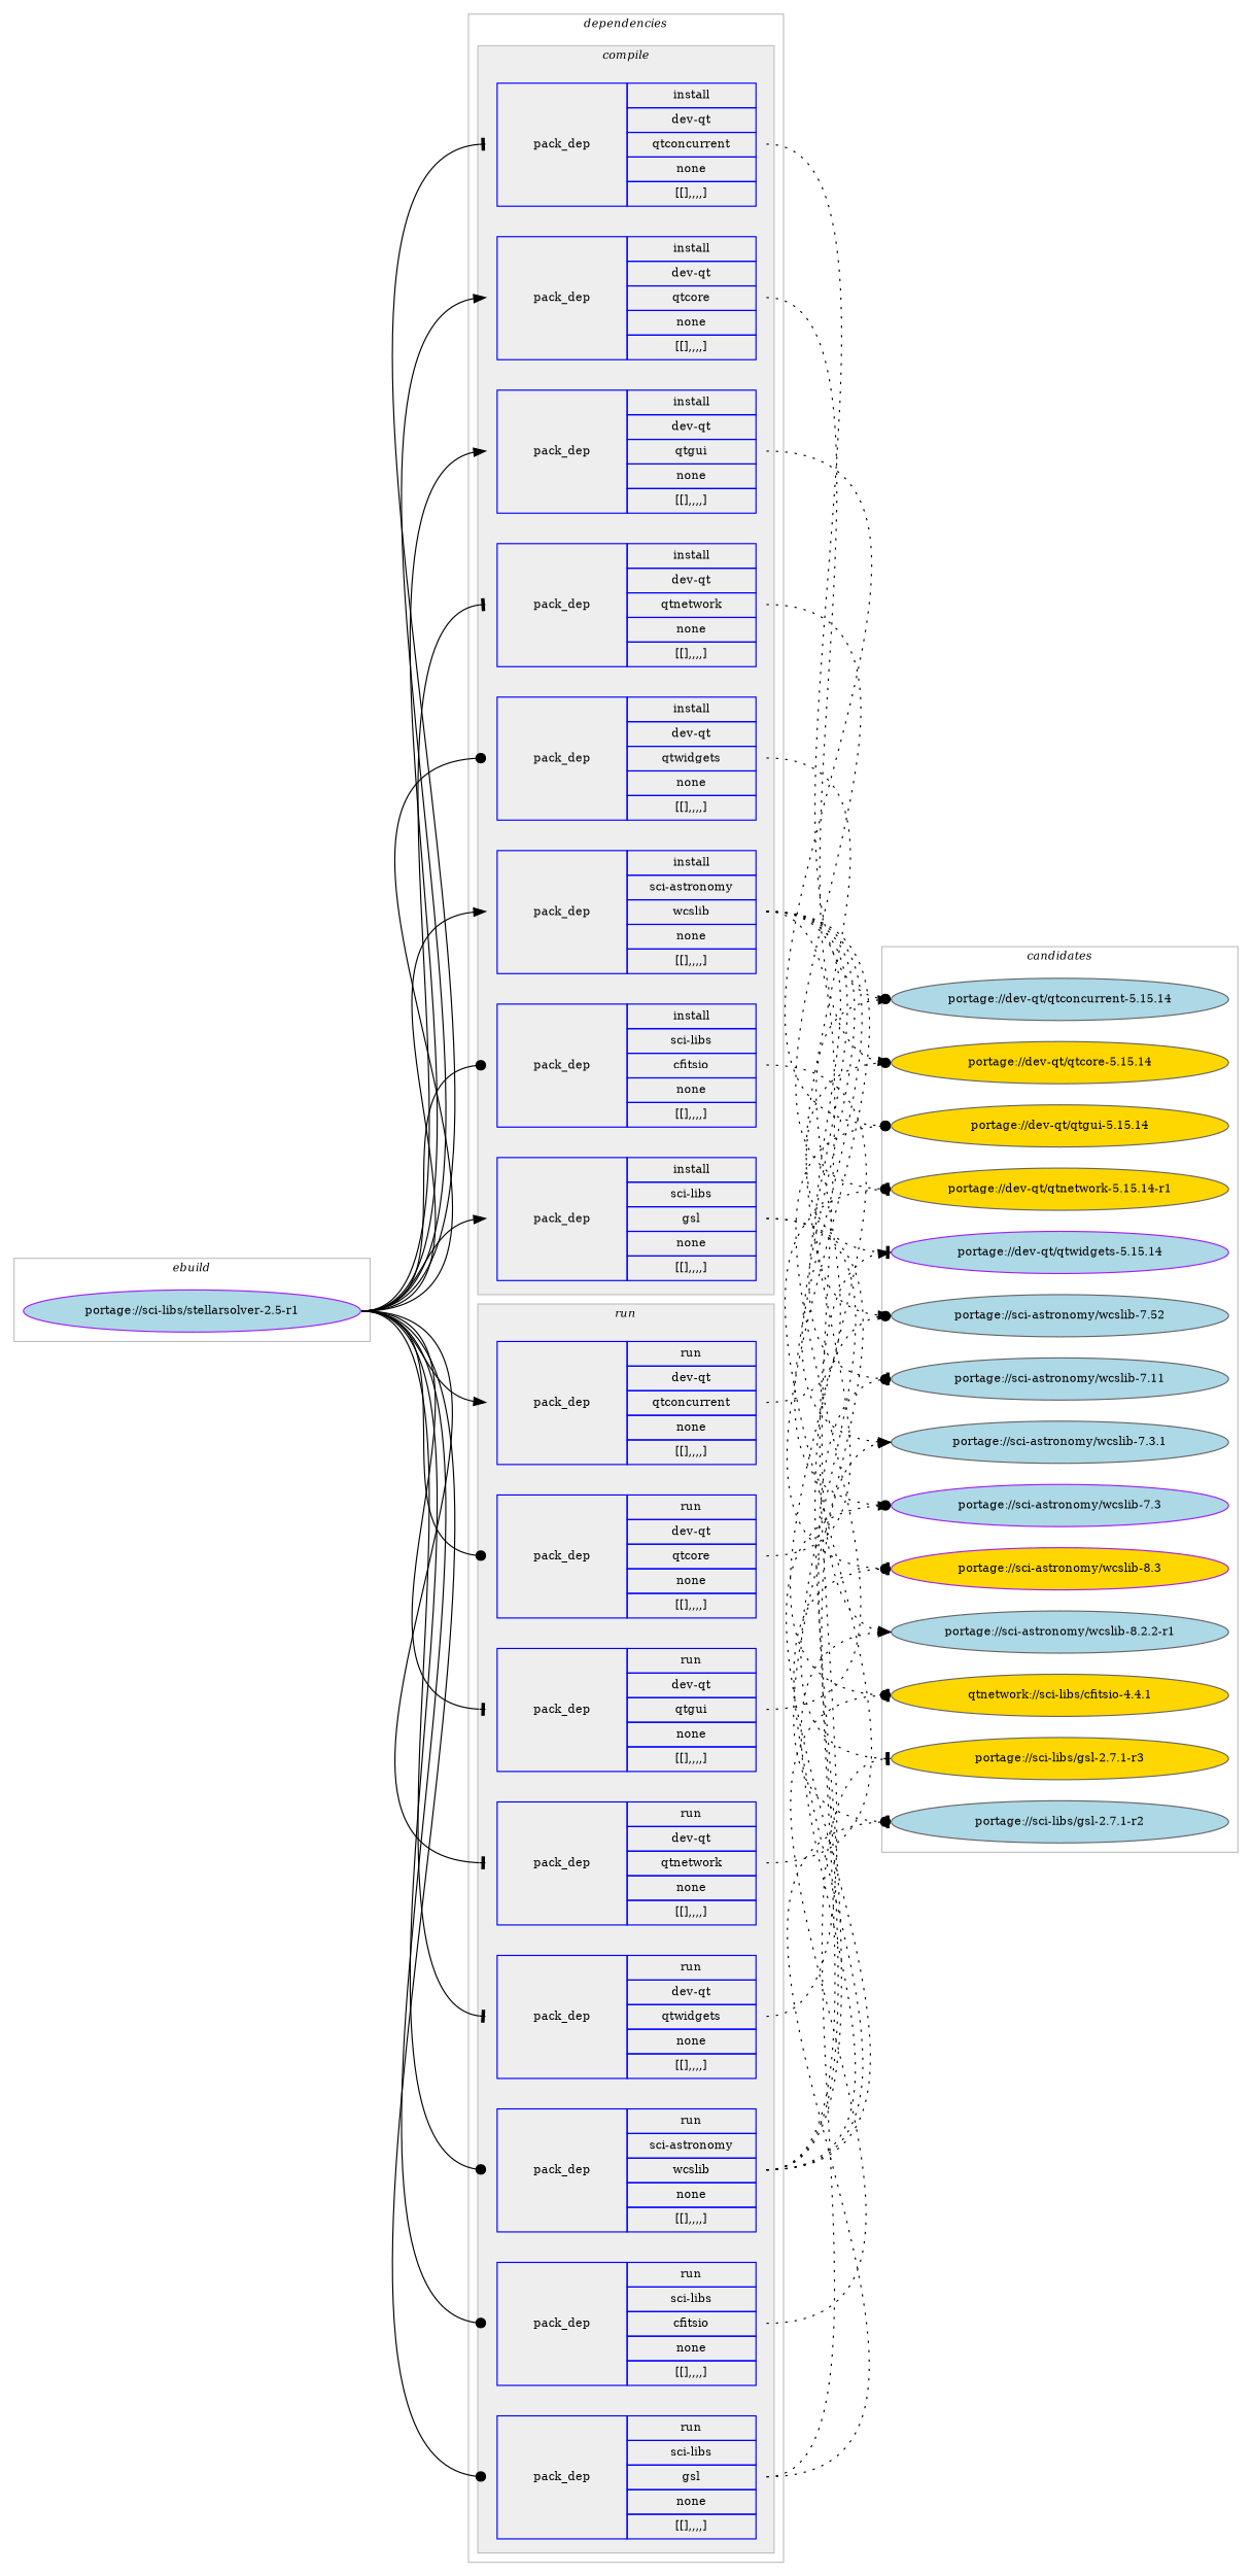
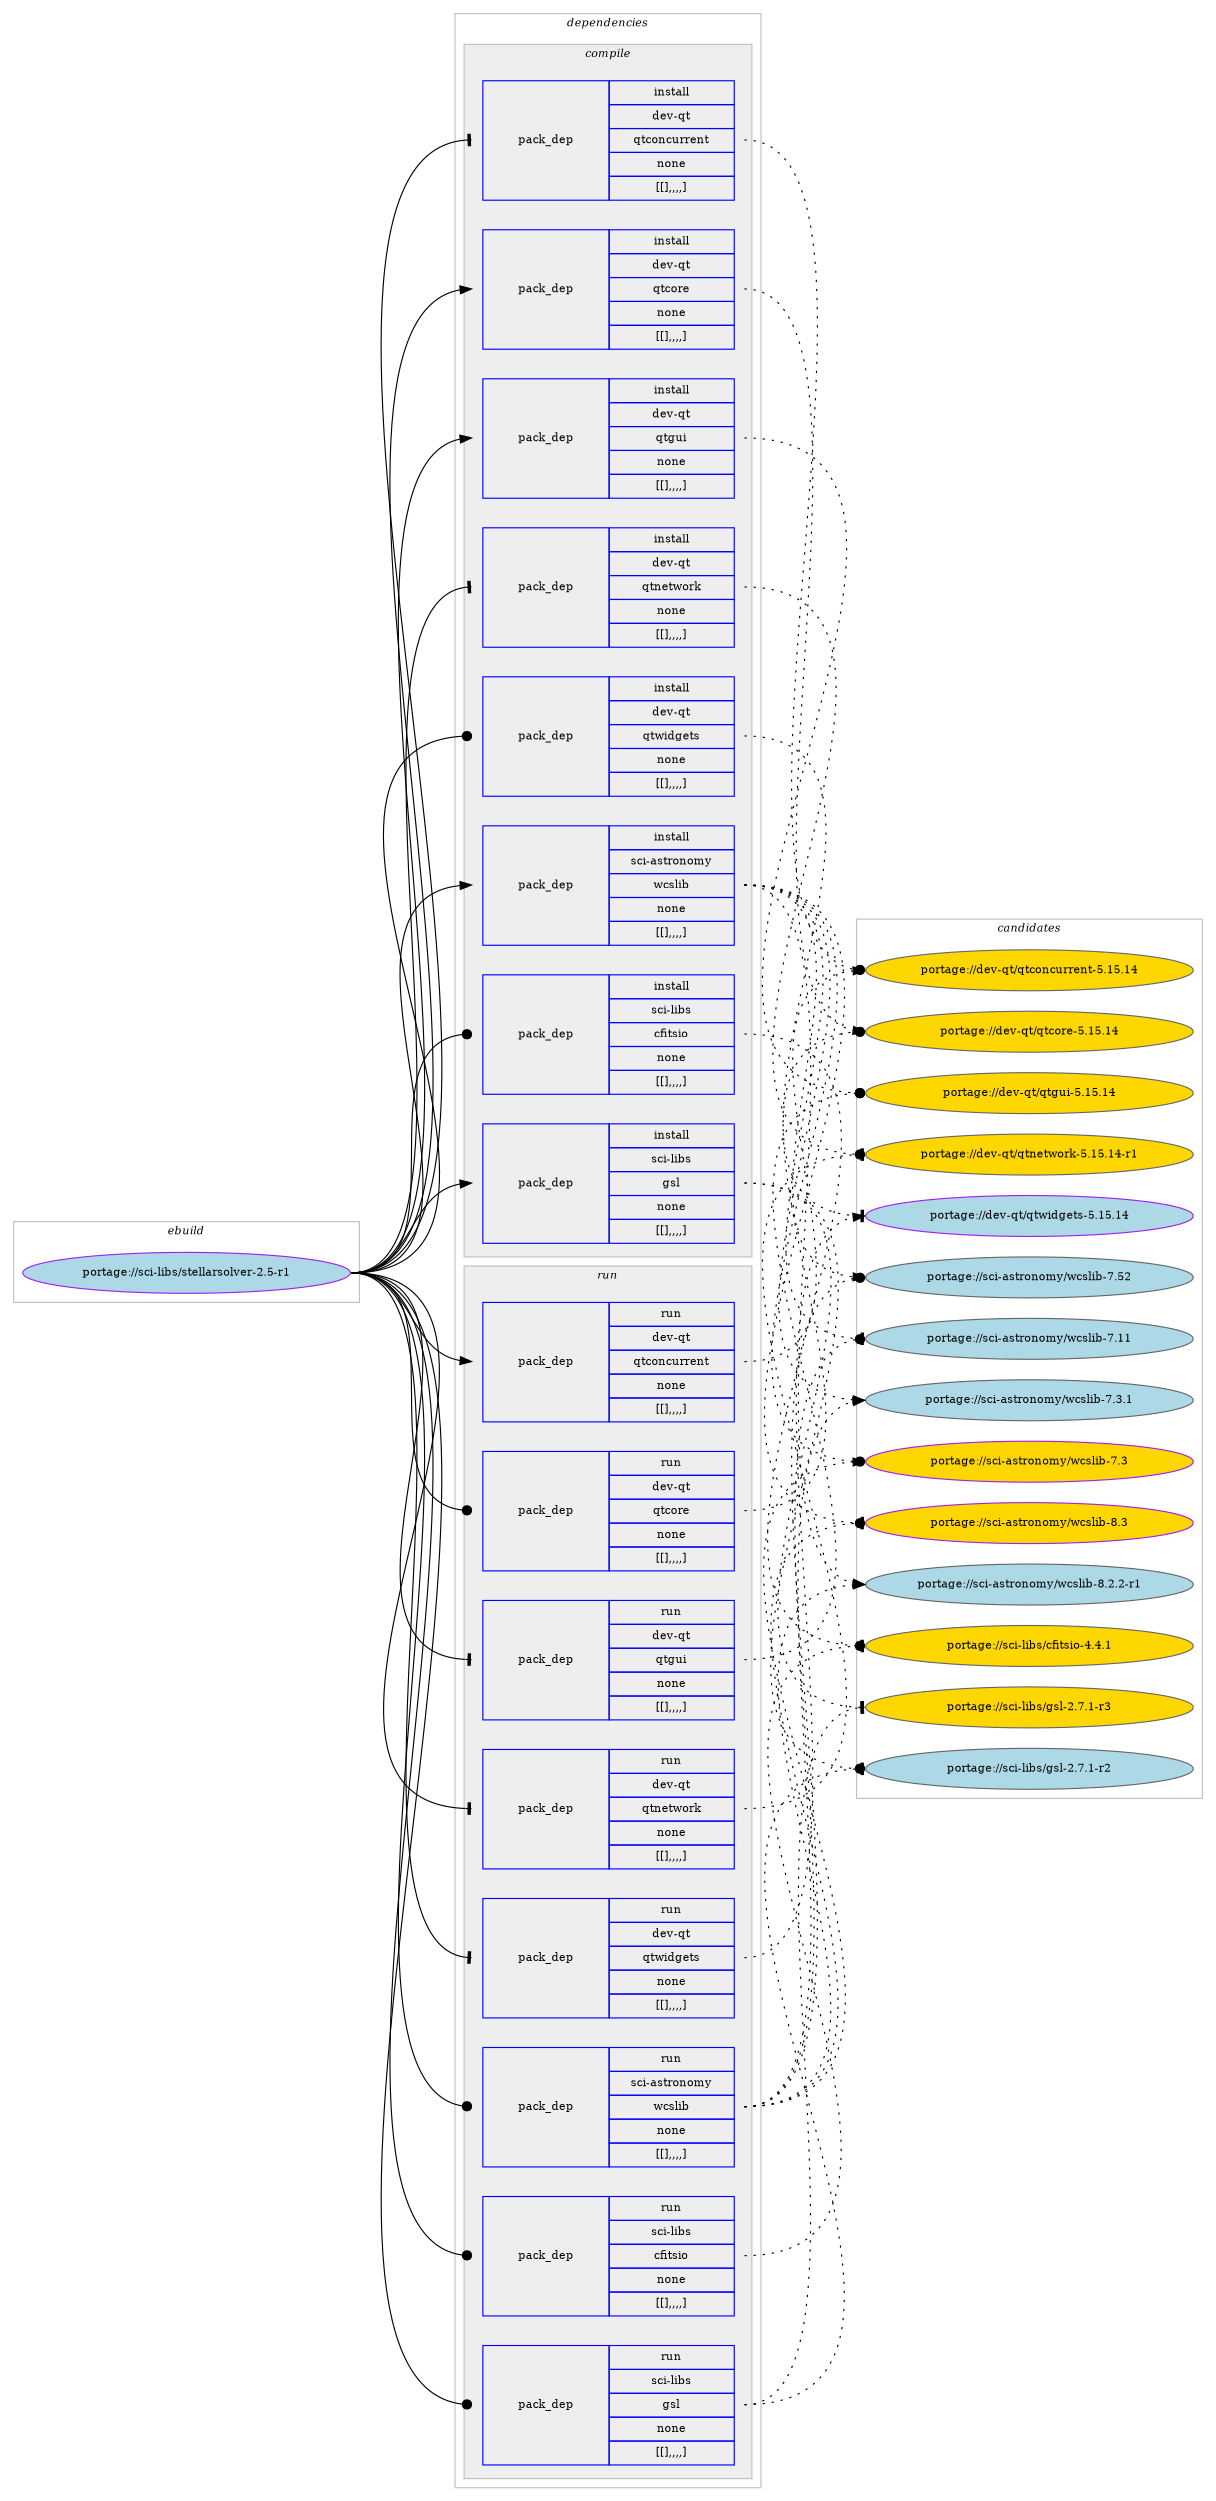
  digraph {
    compound=true
    concentrate=true
    fontname="DejaVu Serif"
    fontsize=10
    newrank=true
    rankdir=LR
    ranksep=1.5
    node [color=blue fontname="DejaVu Serif" fontsize=10 shape=none]
    edge [arrowhead=dot fontname="DejaVu Serif" headport=w style=dotted tailport=e weight=100]
    n1 [color=purple fillcolor=lightblue label="portage://sci-libs/stellarsolver-2.5-r1" style=filled width=4 shape=""]
    n2 [label=<<TABLE BORDER="0" CELLBORDER="1" CELLSPACING="0" CELLPADDING="4" WIDTH="220"><TR><TD ROWSPAN="6" CELLPADDING="30">pack_dep</TD></TR><TR><TD WIDTH="110">install</TD></TR><TR><TD>dev-qt</TD></TR><TR><TD>qtconcurrent</TD></TR><TR><TD>none</TD></TR><TR><TD>[[],,,,]</TD></TR></TABLE>>]
    n3 [label=<<TABLE BORDER="0" CELLBORDER="1" CELLSPACING="0" CELLPADDING="4" WIDTH="220"><TR><TD ROWSPAN="6" CELLPADDING="30">pack_dep</TD></TR><TR><TD WIDTH="110">install</TD></TR><TR><TD>dev-qt</TD></TR><TR><TD>qtcore</TD></TR><TR><TD>none</TD></TR><TR><TD>[[],,,,]</TD></TR></TABLE>>]
    n4 [label=<<TABLE BORDER="0" CELLBORDER="1" CELLSPACING="0" CELLPADDING="4" WIDTH="220"><TR><TD ROWSPAN="6" CELLPADDING="30">pack_dep</TD></TR><TR><TD WIDTH="110">install</TD></TR><TR><TD>dev-qt</TD></TR><TR><TD>qtgui</TD></TR><TR><TD>none</TD></TR><TR><TD>[[],,,,]</TD></TR></TABLE>>]
    n5 [label=<<TABLE BORDER="0" CELLBORDER="1" CELLSPACING="0" CELLPADDING="4" WIDTH="220"><TR><TD ROWSPAN="6" CELLPADDING="30">pack_dep</TD></TR><TR><TD WIDTH="110">install</TD></TR><TR><TD>dev-qt</TD></TR><TR><TD>qtnetwork</TD></TR><TR><TD>none</TD></TR><TR><TD>[[],,,,]</TD></TR></TABLE>>]
    n6 [label=<<TABLE BORDER="0" CELLBORDER="1" CELLSPACING="0" CELLPADDING="4" WIDTH="220"><TR><TD ROWSPAN="6" CELLPADDING="30">pack_dep</TD></TR><TR><TD WIDTH="110">install</TD></TR><TR><TD>dev-qt</TD></TR><TR><TD>qtwidgets</TD></TR><TR><TD>none</TD></TR><TR><TD>[[],,,,]</TD></TR></TABLE>>]
    n7 [label=<<TABLE BORDER="0" CELLBORDER="1" CELLSPACING="0" CELLPADDING="4" WIDTH="220"><TR><TD ROWSPAN="6" CELLPADDING="30">pack_dep</TD></TR><TR><TD WIDTH="110">install</TD></TR><TR><TD>sci-astronomy</TD></TR><TR><TD>wcslib</TD></TR><TR><TD>none</TD></TR><TR><TD>[[],,,,]</TD></TR></TABLE>>]
    n8 [label=<<TABLE BORDER="0" CELLBORDER="1" CELLSPACING="0" CELLPADDING="4" WIDTH="220"><TR><TD ROWSPAN="6" CELLPADDING="30">pack_dep</TD></TR><TR><TD WIDTH="110">install</TD></TR><TR><TD>sci-libs</TD></TR><TR><TD>cfitsio</TD></TR><TR><TD>none</TD></TR><TR><TD>[[],,,,]</TD></TR></TABLE>>]
    n9 [label=<<TABLE BORDER="0" CELLBORDER="1" CELLSPACING="0" CELLPADDING="4" WIDTH="220"><TR><TD ROWSPAN="6" CELLPADDING="30">pack_dep</TD></TR><TR><TD WIDTH="110">install</TD></TR><TR><TD>sci-libs</TD></TR><TR><TD>gsl</TD></TR><TR><TD>none</TD></TR><TR><TD>[[],,,,]</TD></TR></TABLE>>]
    n10 [label=<<TABLE BORDER="0" CELLBORDER="1" CELLSPACING="0" CELLPADDING="4" WIDTH="220"><TR><TD ROWSPAN="6" CELLPADDING="30">pack_dep</TD></TR><TR><TD WIDTH="110">run</TD></TR><TR><TD>dev-qt</TD></TR><TR><TD>qtconcurrent</TD></TR><TR><TD>none</TD></TR><TR><TD>[[],,,,]</TD></TR></TABLE>>]
    n11 [label=<<TABLE BORDER="0" CELLBORDER="1" CELLSPACING="0" CELLPADDING="4" WIDTH="220"><TR><TD ROWSPAN="6" CELLPADDING="30">pack_dep</TD></TR><TR><TD WIDTH="110">run</TD></TR><TR><TD>dev-qt</TD></TR><TR><TD>qtcore</TD></TR><TR><TD>none</TD></TR><TR><TD>[[],,,,]</TD></TR></TABLE>>]
    n12 [label=<<TABLE BORDER="0" CELLBORDER="1" CELLSPACING="0" CELLPADDING="4" WIDTH="220"><TR><TD ROWSPAN="6" CELLPADDING="30">pack_dep</TD></TR><TR><TD WIDTH="110">run</TD></TR><TR><TD>dev-qt</TD></TR><TR><TD>qtgui</TD></TR><TR><TD>none</TD></TR><TR><TD>[[],,,,]</TD></TR></TABLE>>]
    n13 [label=<<TABLE BORDER="0" CELLBORDER="1" CELLSPACING="0" CELLPADDING="4" WIDTH="220"><TR><TD ROWSPAN="6" CELLPADDING="30">pack_dep</TD></TR><TR><TD WIDTH="110">run</TD></TR><TR><TD>dev-qt</TD></TR><TR><TD>qtnetwork</TD></TR><TR><TD>none</TD></TR><TR><TD>[[],,,,]</TD></TR></TABLE>>]
    n14 [label=<<TABLE BORDER="0" CELLBORDER="1" CELLSPACING="0" CELLPADDING="4" WIDTH="220"><TR><TD ROWSPAN="6" CELLPADDING="30">pack_dep</TD></TR><TR><TD WIDTH="110">run</TD></TR><TR><TD>dev-qt</TD></TR><TR><TD>qtwidgets</TD></TR><TR><TD>none</TD></TR><TR><TD>[[],,,,]</TD></TR></TABLE>>]
    n15 [label=<<TABLE BORDER="0" CELLBORDER="1" CELLSPACING="0" CELLPADDING="4" WIDTH="220"><TR><TD ROWSPAN="6" CELLPADDING="30">pack_dep</TD></TR><TR><TD WIDTH="110">run</TD></TR><TR><TD>sci-astronomy</TD></TR><TR><TD>wcslib</TD></TR><TR><TD>none</TD></TR><TR><TD>[[],,,,]</TD></TR></TABLE>>]
    n16 [label=<<TABLE BORDER="0" CELLBORDER="1" CELLSPACING="0" CELLPADDING="4" WIDTH="220"><TR><TD ROWSPAN="6" CELLPADDING="30">pack_dep</TD></TR><TR><TD WIDTH="110">run</TD></TR><TR><TD>sci-libs</TD></TR><TR><TD>cfitsio</TD></TR><TR><TD>none</TD></TR><TR><TD>[[],,,,]</TD></TR></TABLE>>]
    n17 [label=<<TABLE BORDER="0" CELLBORDER="1" CELLSPACING="0" CELLPADDING="4" WIDTH="220"><TR><TD ROWSPAN="6" CELLPADDING="30">pack_dep</TD></TR><TR><TD WIDTH="110">run</TD></TR><TR><TD>sci-libs</TD></TR><TR><TD>gsl</TD></TR><TR><TD>none</TD></TR><TR><TD>[[],,,,]</TD></TR></TABLE>>]
-   n18 [color=gray40 fillcolor=lightblue label="portage://dev-qt/qtconcurrent-5.15.14" style=filled width=4 shape=""]
+   n18 [color=gray40 fillcolor=gold label="portage://dev-qt/qtconcurrent-5.15.14" style=filled width=4 shape=""]
    n19 [color=gray40 fillcolor=gold label="portage://dev-qt/qtcore-5.15.14" style=filled width=4 shape=""]
    n20 [color=gray40 fillcolor=gold label="portage://dev-qt/qtgui-5.15.14" style=filled width=4 shape=""]
    n21 [color=gray40 fillcolor=gold label="portage://dev-qt/qtnetwork-5.15.14-r1" style=filled width=4 shape=""]
    n22 [color=purple fillcolor=lightblue label="portage://dev-qt/qtwidgets-5.15.14" style=filled width=4 shape=""]
    n23 [color=purple fillcolor=gold label="portage://sci-astronomy/wcslib-8.3" style=filled width=4 shape=""]
    n24 [color=gray40 fillcolor=lightblue label="portage://sci-astronomy/wcslib-8.2.2-r1" style=filled width=4 shape=""]
    n25 [color=gray40 fillcolor=lightblue label="portage://sci-astronomy/wcslib-7.52" style=filled width=4 shape=""]
    n26 [color=gray40 fillcolor=lightblue label="portage://sci-astronomy/wcslib-7.11" style=filled width=4 shape=""]
    n27 [color=gray40 fillcolor=lightblue label="portage://sci-astronomy/wcslib-7.3.1" style=filled width=4 shape=""]
-   n28 [color=purple fillcolor=lightblue label="portage://sci-astronomy/wcslib-7.3" style=filled width=4 shape=""]
-   n29 [color=gray40 fillcolor=gold label="qtnetwork://sci-libs/cfitsio-4.4.1" style=filled width=4 shape=""]
+   n28 [color=purple fillcolor=gold label="portage://sci-astronomy/wcslib-7.3" style=filled width=4 shape=""]
+   n29 [color=gray40 fillcolor=gold label="portage://sci-libs/cfitsio-4.4.1" style=filled width=4 shape=""]
    n30 [color=gray40 fillcolor=gold label="portage://sci-libs/gsl-2.7.1-r3" style=filled width=4 shape=""]
    n31 [color=gray40 fillcolor=lightblue label="portage://sci-libs/gsl-2.7.1-r2" style=filled width=4 shape=""]
    subgraph cluster_1 {
      color=gray
      label=<<i>ebuild</i>>
      n1
    }
    subgraph cluster_2 {
      color=gray
      label=<<i>dependencies</i>>
      subgraph cluster_3 {
        color=gray
        fillcolor="#eeeeee"
        label=<<i>compile</i>>
        style=filled
        subgraph sub_4 {
          color=gray
          fillcolor="#eeeeee"
          label=<<i>compile</i>>
          style=filled
          n2
        }
        subgraph sub_5 {
          color=gray
          fillcolor="#eeeeee"
          label=<<i>compile</i>>
          style=filled
          n3
        }
        subgraph sub_6 {
          color=gray
          fillcolor="#eeeeee"
          label=<<i>compile</i>>
          style=filled
          n4
        }
        subgraph sub_7 {
          color=gray
          fillcolor="#eeeeee"
          label=<<i>compile</i>>
          style=filled
          n5
        }
        subgraph sub_8 {
          color=gray
          fillcolor="#eeeeee"
          label=<<i>compile</i>>
          style=filled
          n6
        }
        subgraph sub_9 {
          color=gray
          fillcolor="#eeeeee"
          label=<<i>compile</i>>
          style=filled
          n7
        }
        subgraph sub_10 {
          color=gray
          fillcolor="#eeeeee"
          label=<<i>compile</i>>
          style=filled
          n8
        }
        subgraph sub_11 {
          color=gray
          fillcolor="#eeeeee"
          label=<<i>compile</i>>
          style=filled
          n9
        }
      }
      subgraph cluster_12 {
        color=gray
        fillcolor="#eeeeee"
        label=<<i>compile and run</i>>
        style=filled
      }
      subgraph cluster_13 {
        color=gray
        fillcolor="#eeeeee"
        label=<<i>run</i>>
        style=filled
        subgraph sub_14 {
          color=gray
          fillcolor="#eeeeee"
          label=<<i>run</i>>
          style=filled
          n10
        }
        subgraph sub_15 {
          color=gray
          fillcolor="#eeeeee"
          label=<<i>run</i>>
          style=filled
          n11
        }
        subgraph sub_16 {
          color=gray
          fillcolor="#eeeeee"
          label=<<i>run</i>>
          style=filled
          n12
        }
        subgraph sub_17 {
          color=gray
          fillcolor="#eeeeee"
          label=<<i>run</i>>
          style=filled
          n13
        }
        subgraph sub_18 {
          color=gray
          fillcolor="#eeeeee"
          label=<<i>run</i>>
          style=filled
          n14
        }
        subgraph sub_19 {
          color=gray
          fillcolor="#eeeeee"
          label=<<i>run</i>>
          style=filled
          n15
        }
        subgraph sub_20 {
          color=gray
          fillcolor="#eeeeee"
          label=<<i>run</i>>
          style=filled
          n16
        }
        subgraph sub_21 {
          color=gray
          fillcolor="#eeeeee"
          label=<<i>run</i>>
          style=filled
          n17
        }
      }
    }
    subgraph cluster_22 {
      color=gray
      label=<<i>candidates</i>>
      rank=same
      subgraph sub_23 {
        color=black
        label=<<i>candidates</i>>
        nodesep=1
        rank=same
        n18
      }
      subgraph sub_24 {
        color=black
        label=<<i>candidates</i>>
        nodesep=1
        rank=same
        n19
      }
      subgraph sub_25 {
        color=black
        label=<<i>candidates</i>>
        nodesep=1
        rank=same
        n20
      }
      subgraph sub_26 {
        color=black
        label=<<i>candidates</i>>
        nodesep=1
        rank=same
        n21
      }
      subgraph sub_27 {
        color=black
        label=<<i>candidates</i>>
        nodesep=1
        rank=same
        n22
      }
      subgraph sub_28 {
        color=black
        label=<<i>candidates</i>>
        nodesep=1
        rank=same
        n23
        n24
        n25
        n26
        n27
        n28
      }
      subgraph sub_29 {
        color=black
        label=<<i>candidates</i>>
        nodesep=1
        rank=same
        n29
      }
      subgraph sub_30 {
        color=black
        label=<<i>candidates</i>>
        nodesep=1
        rank=same
        n30
        n31
      }
      subgraph sub_31 {
        color=black
        label=<<i>candidates</i>>
        nodesep=1
        rank=same
        n18
      }
      subgraph sub_32 {
        color=black
        label=<<i>candidates</i>>
        nodesep=1
        rank=same
        n19
      }
      subgraph sub_33 {
        color=black
        label=<<i>candidates</i>>
        nodesep=1
        rank=same
        n20
      }
      subgraph sub_34 {
        color=black
        label=<<i>candidates</i>>
        nodesep=1
        rank=same
        n21
      }
      subgraph sub_35 {
        color=black
        label=<<i>candidates</i>>
        nodesep=1
        rank=same
        n22
      }
      subgraph sub_36 {
        color=black
        label=<<i>candidates</i>>
        nodesep=1
        rank=same
        n23
        n24
        n25
        n26
        n27
        n28
      }
      subgraph sub_37 {
        color=black
        label=<<i>candidates</i>>
        nodesep=1
        rank=same
        n29
      }
      subgraph sub_38 {
        color=black
        label=<<i>candidates</i>>
        nodesep=1
        rank=same
        n30
        n31
      }
    }
    n1 -> n2 [arrowhead=tee style=solid weight=20]
    n1 -> n3 [arrowhead=normal style=solid weight=20]
    n1 -> n4 [arrowhead=normal style=solid weight=20]
    n1 -> n5 [arrowhead=tee style=solid weight=20]
    n1 -> n6 [style=solid weight=20]
    n1 -> n7 [arrowhead=normal style=solid weight=20]
    n1 -> n8 [style=solid weight=20]
    n1 -> n9 [arrowhead=normal style=solid weight=20]
    n1 -> n10 [arrowhead=normal style=solid weight=20]
    n1 -> n11 [style=solid weight=20]
    n1 -> n12 [arrowhead=tee style=solid weight=20]
    n1 -> n13 [arrowhead=tee style=solid weight=20]
    n1 -> n14 [arrowhead=tee style=solid weight=20]
    n1 -> n15 [style=solid weight=20]
    n1 -> n16 [style=solid weight=20]
    n1 -> n17 [style=solid weight=20]
    n2 -> n18
    n3 -> n19 [arrowhead=normal]
    n4 -> n20
    n5 -> n21
    n6 -> n22 [arrowhead=tee]
    n7 -> n23 [arrowhead=tee]
    n7 -> n24 [arrowhead=normal]
    n7 -> n25 [arrowhead=normal]
    n7 -> n26 [arrowhead=tee]
    n7 -> n27 [arrowhead=normal]
    n7 -> n28
    n8 -> n29
    n9 -> n30 [arrowhead=tee]
    n9 -> n31
    n10 -> n18 [arrowhead=normal]
    n11 -> n19
    n12 -> n20
    n13 -> n21 [arrowhead=tee]
    n14 -> n22 [arrowhead=normal]
    n15 -> n23
    n15 -> n24 [arrowhead=normal]
    n15 -> n25
    n15 -> n26
    n15 -> n27 [arrowhead=normal]
    n15 -> n28 [arrowhead=normal]
    n16 -> n29 [arrowhead=tee]
    n17 -> n30 [arrowhead=tee]
    n17 -> n31 [arrowhead=tee]
  }
